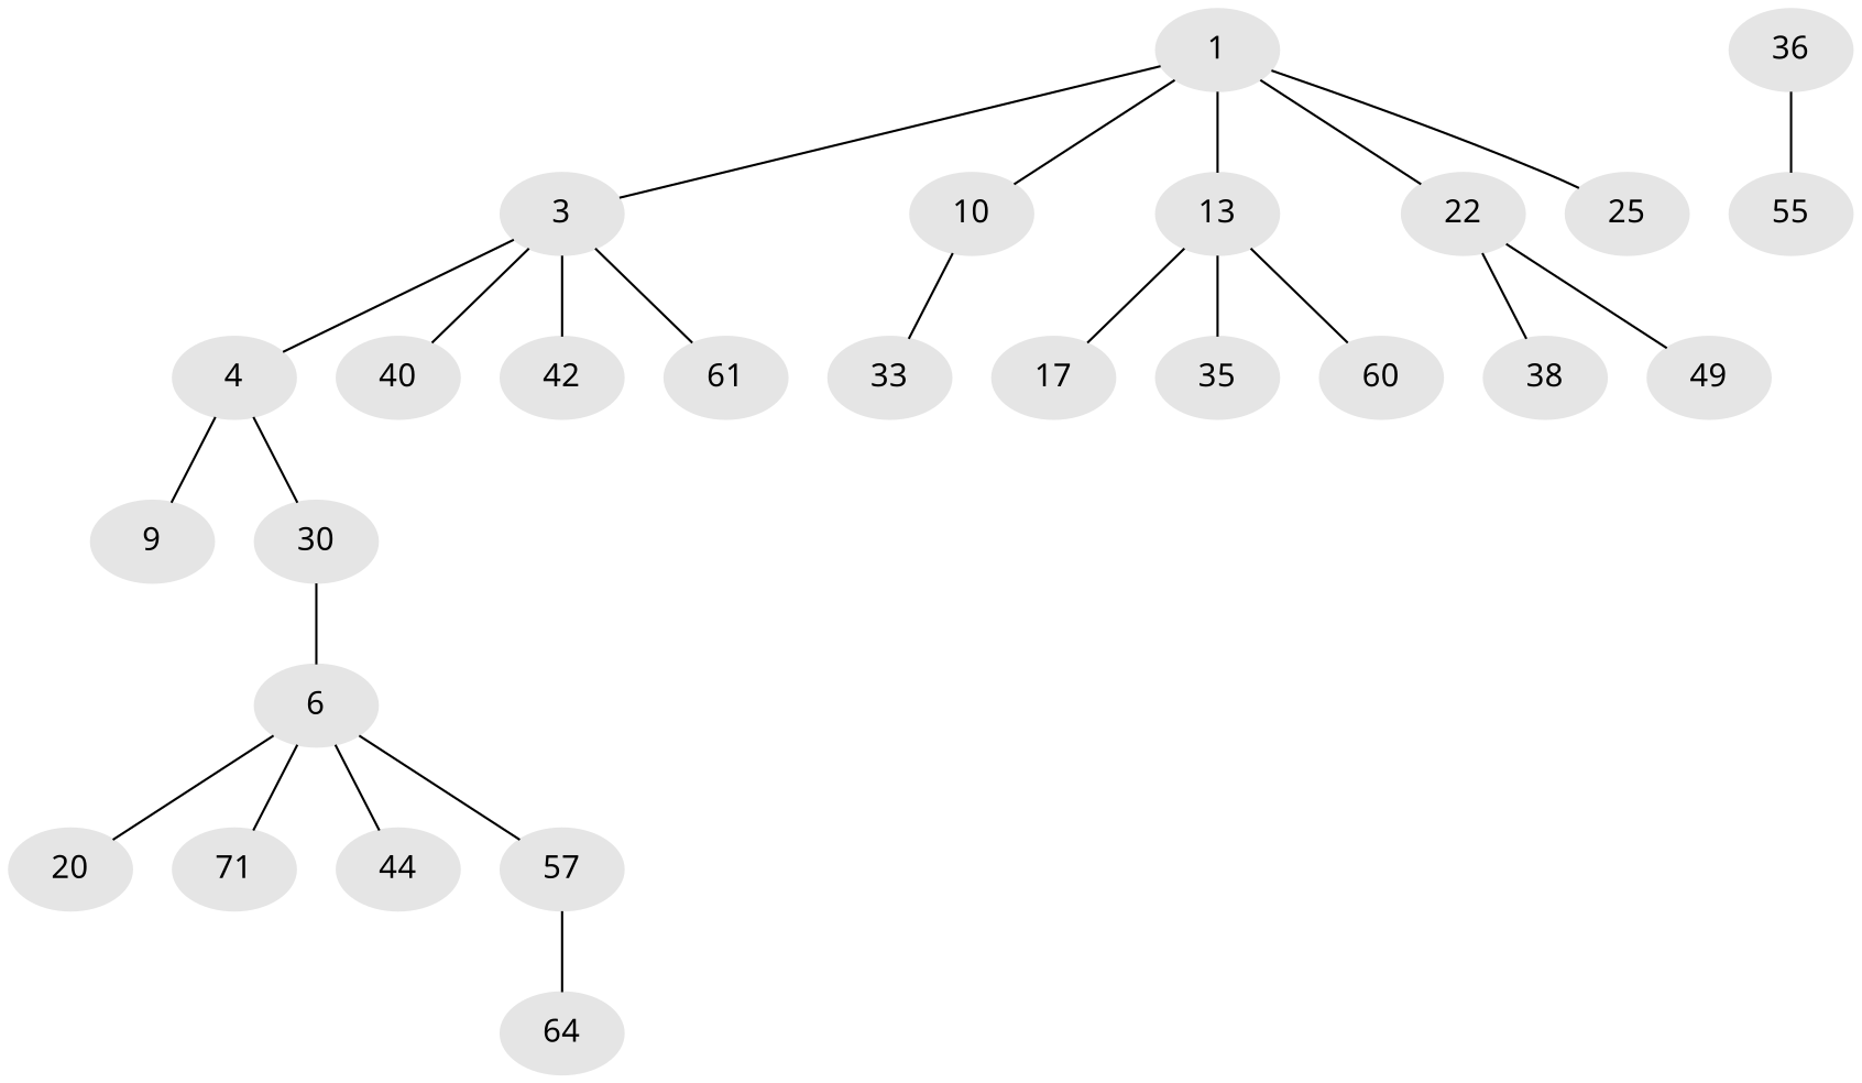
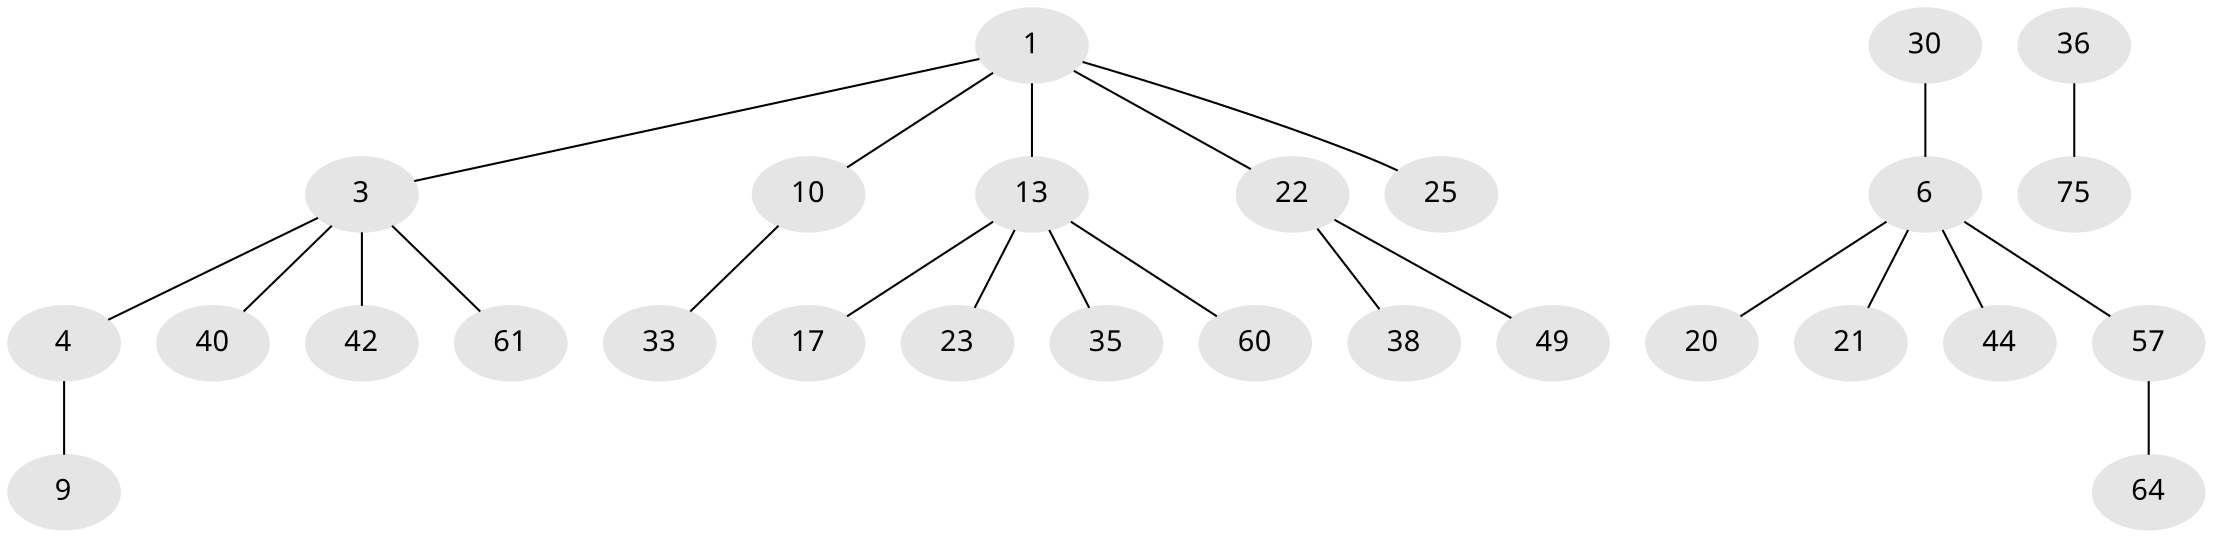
  graph {
    fontname="Noto Sans"
    node [color=gray90 fontname="Noto Sans" style=filled]
    edge [fontname="Noto Sans"]
    1 [super="+2"]
    3 [super="+24+29"]
    10 [super="+67+65+27"]
    13 [super="+15+43+70"]
    22 [super="+34+54+26"]
    25
    4 [super="+5+14"]
    40
    42 [super="+56"]
    61 [super="+69"]
    33
    17 [super="+18"]
+   23
    35
    60
    38
    49
    9
    30 [super="+48"]
    36
-   55
+   55 [label=75]
    6 [super="+8+7+11"]
    20 [super="+28"]
-   21 [super="+31+45" label=71]
+   21 [super="+31+45"]
    44 [super="+59"]
    57
    64
    1 -- 3
    1 -- 10
    1 -- 13
    1 -- 22
    1 -- 25
    3 -- 4
    3 -- 40
    3 -- 42
    3 -- 61
    10 -- 33
    13 -- 17
+   13 -- 23
    13 -- 35
    13 -- 60
    22 -- 38
    22 -- 49
    4 -- 9
-   4 -- 30
    30 -- 6
    36 -- 55
    6 -- 20
    6 -- 21
    6 -- 44
    6 -- 57
    57 -- 64
  }
